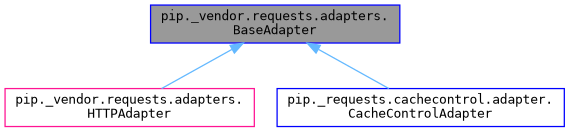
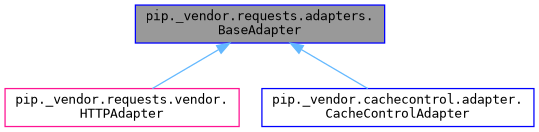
  digraph {
    fontname="DejaVu Sans Mono"
    node [color=blue fillcolor=white fontname="DejaVu Sans Mono" fontsize=10 shape=box style=filled]
    edge [color=steelblue1 dir=back fontname="DejaVu Sans Mono" fontsize=10 labelfontname=Helvetica labelfontsize=10 style=solid]
    n1 [fillcolor=grey60 fontcolor=black height=0.2 label="pip._vendor.requests.adapters.\lBaseAdapter" width=0.4]
-   n2 [color=deeppink height=0.2 label="pip._vendor.requests.adapters.\lHTTPAdapter" width=0.4]
-   n3 [height=0.2 label="pip._requests.cachecontrol.adapter.\lCacheControlAdapter" width=0.4]
+   n2 [color=deeppink height=0.2 label="pip._vendor.requests.vendor.\lHTTPAdapter" width=0.4]
+   n3 [height=0.2 label="pip._vendor.cachecontrol.adapter.\lCacheControlAdapter" width=0.4]
    n1 -> n2
    n1 -> n3
  }
